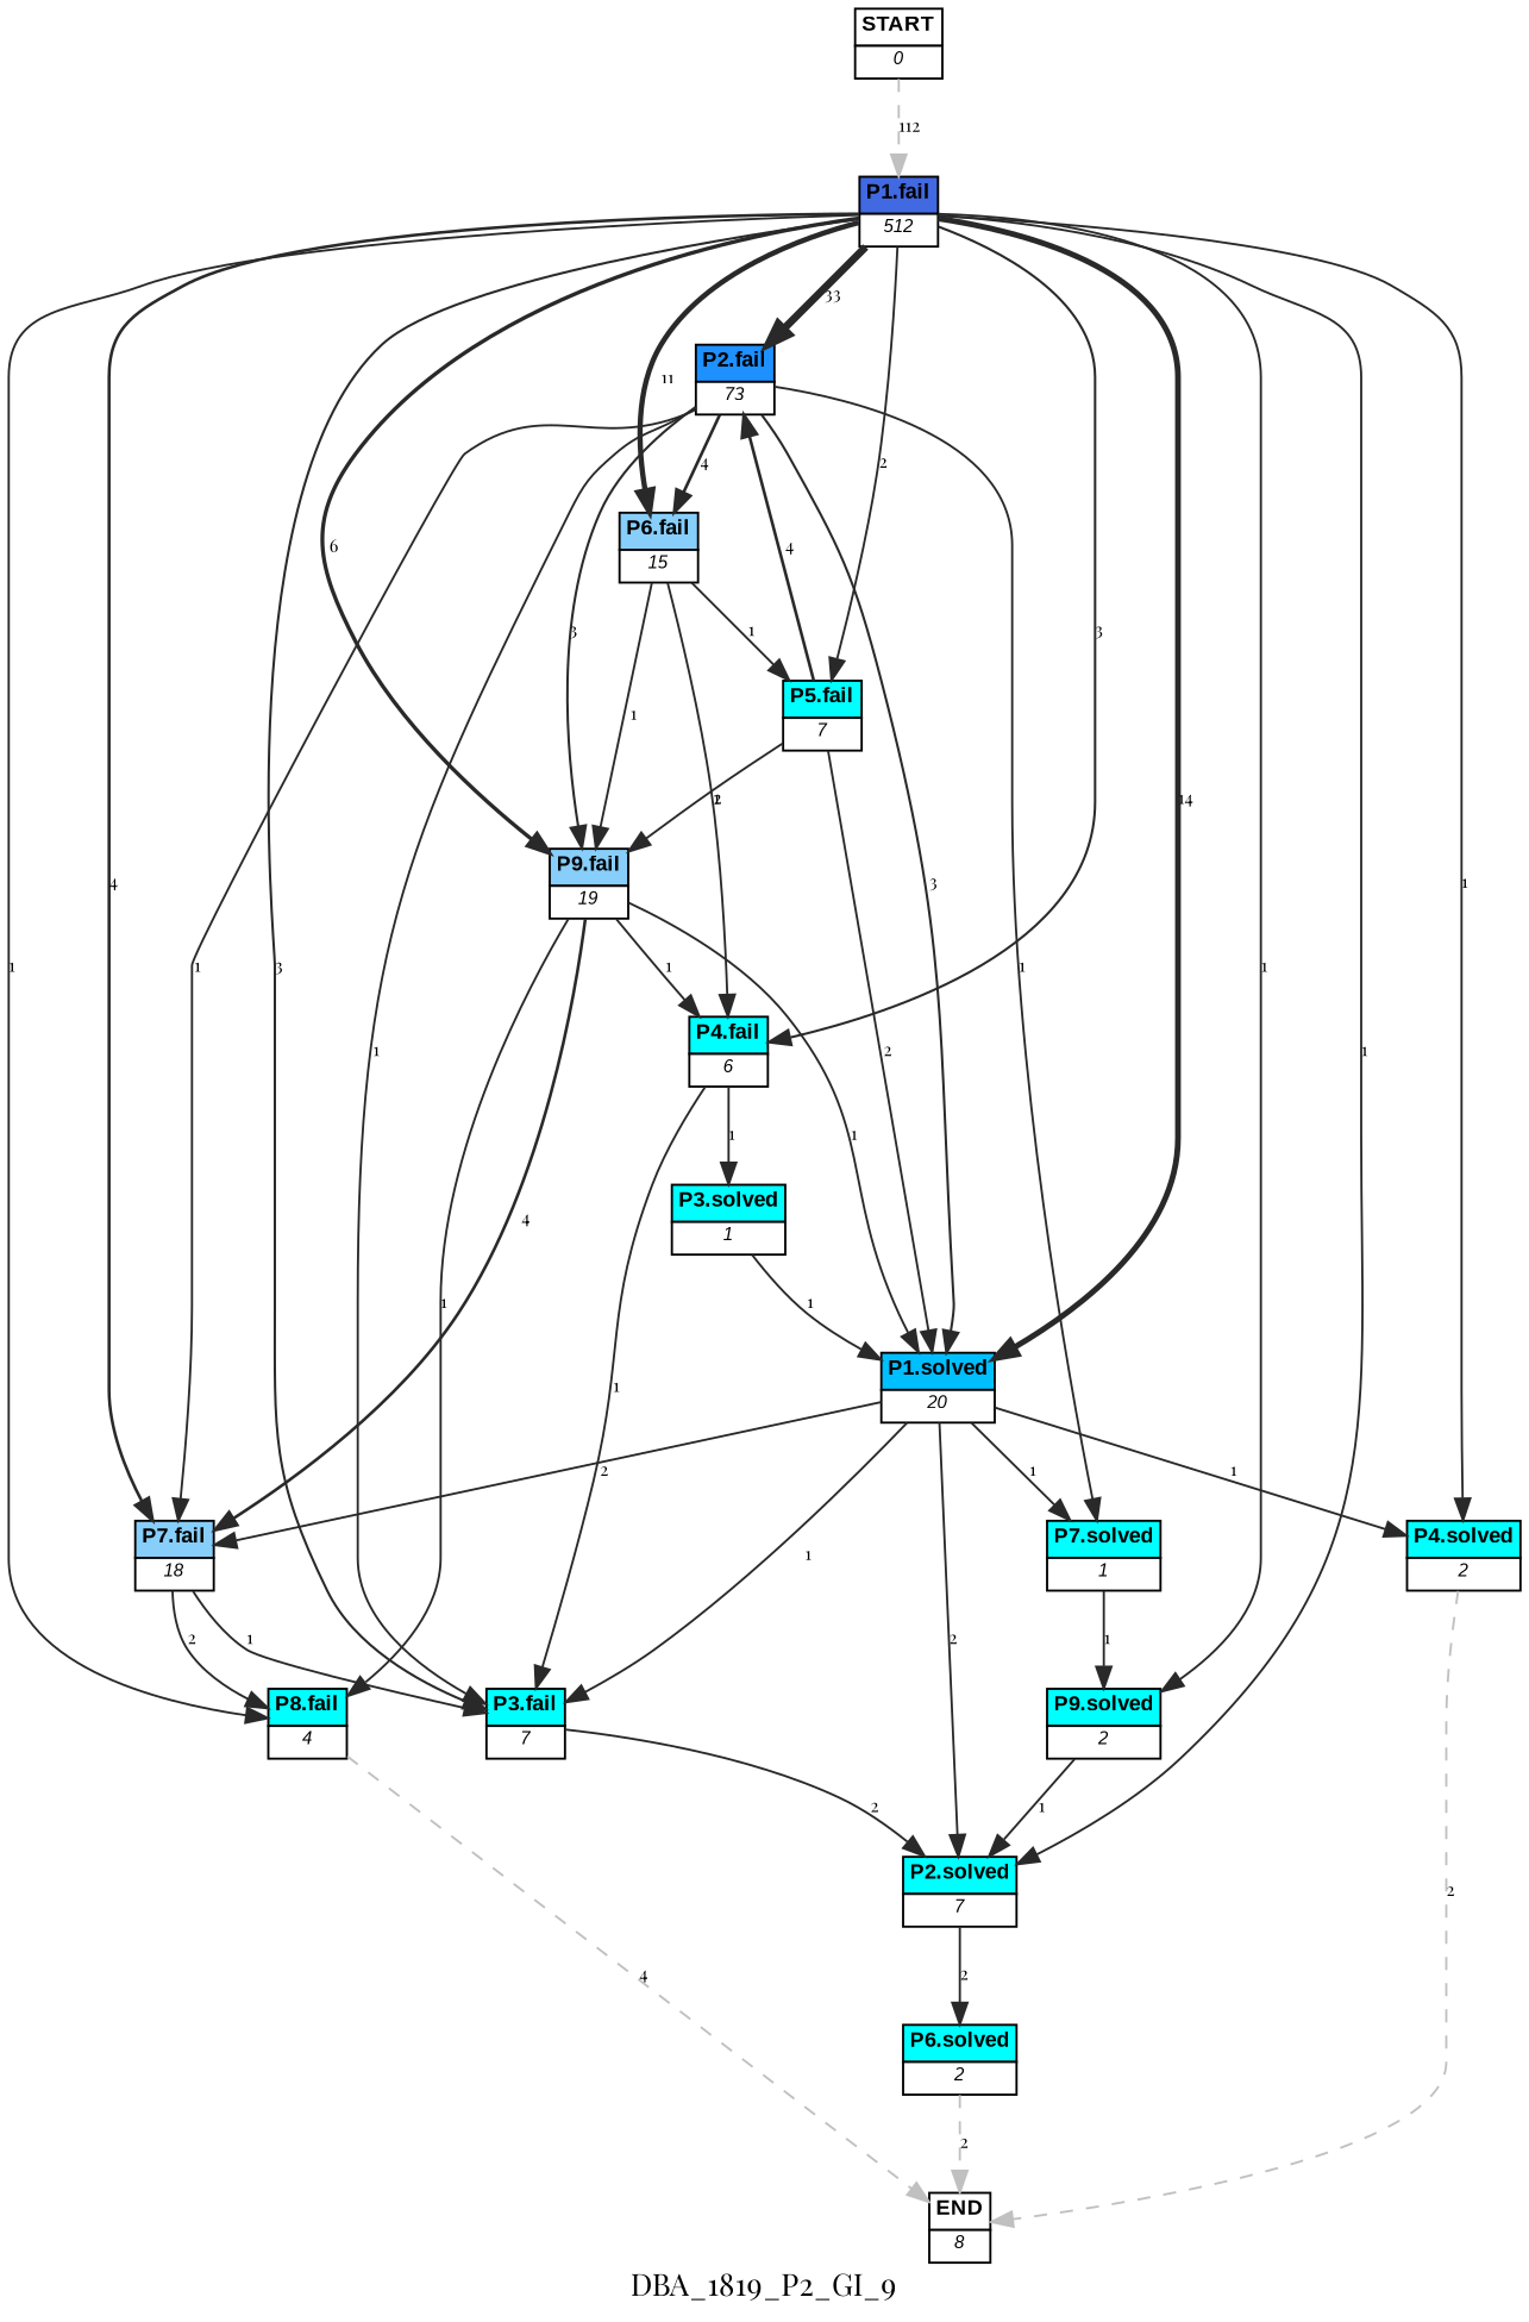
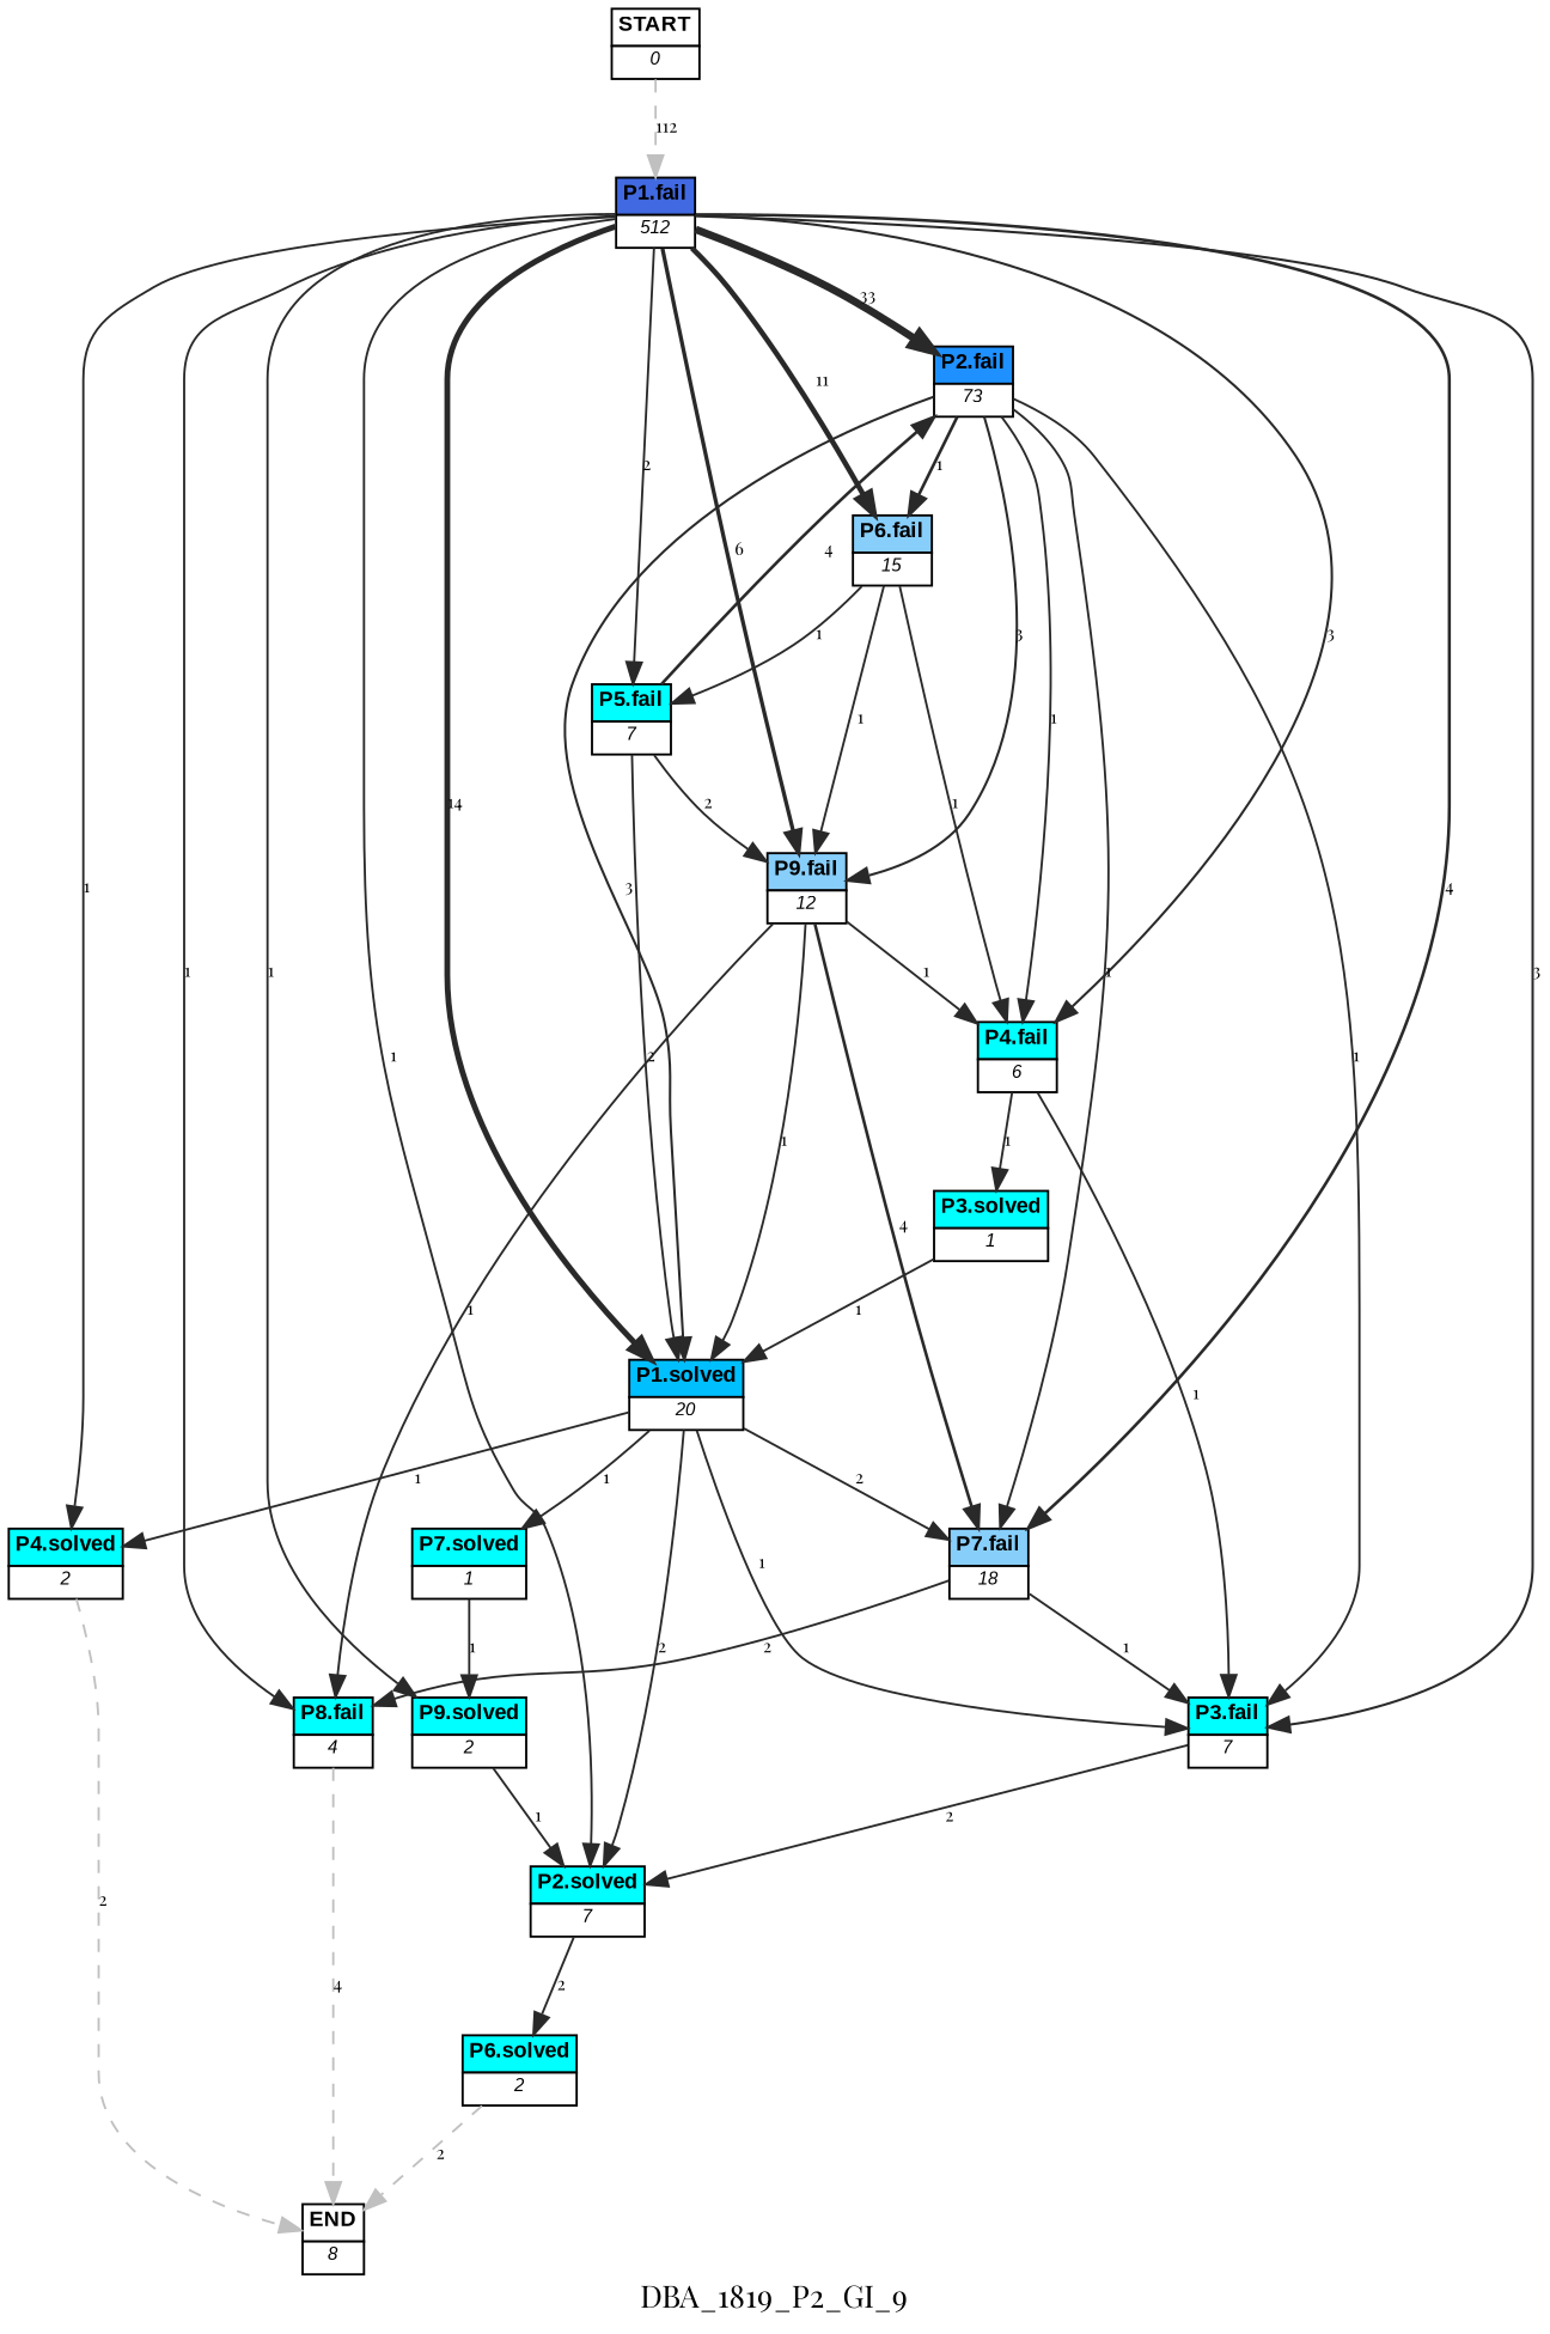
  digraph {
    fontname="Playfair Display"
    label=DBA_1819_P2_GI_9
    node [fontname="Playfair Display" shape=plain]
    edge [color=grey16 fontname="Playfair Display" fontsize=8 labelfloat=false penwidth=1]
    n1 [label=<<table border="0" cellborder="1" cellspacing="0"><tr><td bgcolor="white"><FONT face="Arial" POINT-SIZE="10"><b>START</b></FONT></td></tr><tr><td bgcolor="white"><FONT face="Arial" POINT-SIZE="8"><i>0</i></FONT></td></tr></table>>]
    n2 [label=<<table border="0" cellborder="1" cellspacing="0"><tr><td bgcolor="royalblue"><FONT face="Arial" POINT-SIZE="10"><b>P1.fail</b></FONT></td></tr><tr><td bgcolor="white"><FONT face="Arial" POINT-SIZE="8"><i>512</i></FONT></td></tr></table>>]
    n3 [label=<<table border="0" cellborder="1" cellspacing="0"><tr><td bgcolor="dodgerblue"><FONT face="Arial" POINT-SIZE="10"><b>P2.fail</b></FONT></td></tr><tr><td bgcolor="white"><FONT face="Arial" POINT-SIZE="8"><i>73</i></FONT></td></tr></table>>]
    n4 [label=<<table border="0" cellborder="1" cellspacing="0"><tr><td bgcolor="lightskyblue"><FONT face="Arial" POINT-SIZE="10"><b>P6.fail</b></FONT></td></tr><tr><td bgcolor="white"><FONT face="Arial" POINT-SIZE="8"><i>15</i></FONT></td></tr></table>>]
    n5 [label=<<table border="0" cellborder="1" cellspacing="0"><tr><td bgcolor="aqua"><FONT face="Arial" POINT-SIZE="10"><b>P5.fail</b></FONT></td></tr><tr><td bgcolor="white"><FONT face="Arial" POINT-SIZE="8"><i>7</i></FONT></td></tr></table>>]
-   n6 [label=<<table border="0" cellborder="1" cellspacing="0"><tr><td bgcolor="lightskyblue"><FONT face="Arial" POINT-SIZE="10"><b>P9.fail</b></FONT></td></tr><tr><td bgcolor="white"><FONT face="Arial" POINT-SIZE="8"><i>19</i></FONT></td></tr></table>>]
+   n6 [label=<<table border="0" cellborder="1" cellspacing="0"><tr><td bgcolor="lightskyblue"><FONT face="Arial" POINT-SIZE="10"><b>P9.fail</b></FONT></td></tr><tr><td bgcolor="white"><FONT face="Arial" POINT-SIZE="8"><i>12</i></FONT></td></tr></table>>]
    n7 [label=<<table border="0" cellborder="1" cellspacing="0"><tr><td bgcolor="lightskyblue"><FONT face="Arial" POINT-SIZE="10"><b>P7.fail</b></FONT></td></tr><tr><td bgcolor="white"><FONT face="Arial" POINT-SIZE="8"><i>18</i></FONT></td></tr></table>>]
    n8 [label=<<table border="0" cellborder="1" cellspacing="0"><tr><td bgcolor="aqua"><FONT face="Arial" POINT-SIZE="10"><b>P8.fail</b></FONT></td></tr><tr><td bgcolor="white"><FONT face="Arial" POINT-SIZE="8"><i>4</i></FONT></td></tr></table>>]
    n9 [label=<<table border="0" cellborder="1" cellspacing="0"><tr><td bgcolor="aqua"><FONT face="Arial" POINT-SIZE="10"><b>P3.fail</b></FONT></td></tr><tr><td bgcolor="white"><FONT face="Arial" POINT-SIZE="8"><i>7</i></FONT></td></tr></table>>]
    n10 [label=<<table border="0" cellborder="1" cellspacing="0"><tr><td bgcolor="aqua"><FONT face="Arial" POINT-SIZE="10"><b>P4.fail</b></FONT></td></tr><tr><td bgcolor="white"><FONT face="Arial" POINT-SIZE="8"><i>6</i></FONT></td></tr></table>>]
    n11 [label=<<table border="0" cellborder="1" cellspacing="0"><tr><td bgcolor="deepskyblue"><FONT face="Arial" POINT-SIZE="10"><b>P1.solved</b></FONT></td></tr><tr><td bgcolor="white"><FONT face="Arial" POINT-SIZE="8"><i>20</i></FONT></td></tr></table>>]
    n12 [label=<<table border="0" cellborder="1" cellspacing="0"><tr><td bgcolor="aqua"><FONT face="Arial" POINT-SIZE="10"><b>P2.solved</b></FONT></td></tr><tr><td bgcolor="white"><FONT face="Arial" POINT-SIZE="8"><i>7</i></FONT></td></tr></table>>]
    n13 [label=<<table border="0" cellborder="1" cellspacing="0"><tr><td bgcolor="aqua"><FONT face="Arial" POINT-SIZE="10"><b>P4.solved</b></FONT></td></tr><tr><td bgcolor="white"><FONT face="Arial" POINT-SIZE="8"><i>2</i></FONT></td></tr></table>>]
    n14 [label=<<table border="0" cellborder="1" cellspacing="0"><tr><td bgcolor="aqua"><FONT face="Arial" POINT-SIZE="10"><b>P9.solved</b></FONT></td></tr><tr><td bgcolor="white"><FONT face="Arial" POINT-SIZE="8"><i>2</i></FONT></td></tr></table>>]
    n15 [label=<<table border="0" cellborder="1" cellspacing="0"><tr><td bgcolor="white"><FONT face="Arial" POINT-SIZE="10"><b>END</b></FONT></td></tr><tr><td bgcolor="white"><FONT face="Arial" POINT-SIZE="8"><i>8</i></FONT></td></tr></table>>]
    n16 [label=<<table border="0" cellborder="1" cellspacing="0"><tr><td bgcolor="aqua"><FONT face="Arial" POINT-SIZE="10"><b>P3.solved</b></FONT></td></tr><tr><td bgcolor="white"><FONT face="Arial" POINT-SIZE="8"><i>1</i></FONT></td></tr></table>>]
    n17 [label=<<table border="0" cellborder="1" cellspacing="0"><tr><td bgcolor="aqua"><FONT face="Arial" POINT-SIZE="10"><b>P7.solved</b></FONT></td></tr><tr><td bgcolor="white"><FONT face="Arial" POINT-SIZE="8"><i>1</i></FONT></td></tr></table>>]
    n18 [label=<<table border="0" cellborder="1" cellspacing="0"><tr><td bgcolor="aqua"><FONT face="Arial" POINT-SIZE="10"><b>P6.solved</b></FONT></td></tr><tr><td bgcolor="white"><FONT face="Arial" POINT-SIZE="8"><i>2</i></FONT></td></tr></table>>]
    n1 -> n2 [color=grey label=112 style=dashed penwidth=""]
    n2 -> n3 [label=33 penwidth=3.49650756146648]
    n2 -> n4 [label=11 penwidth=2.39789527279837]
    n2 -> n5 [label=2]
    n2 -> n6 [label=6 penwidth=1.79175946922805]
    n2 -> n7 [label=4 penwidth=1.38629436111989]
    n2 -> n8 [label=1]
    n2 -> n9 [label=3 penwidth=1.09861228866811]
    n2 -> n10 [label=3 penwidth=1.09861228866811]
    n2 -> n11 [label=14 penwidth=2.63905732961526]
    n2 -> n12 [label=1]
    n2 -> n13 [label=1]
    n2 -> n14 [label=1]
-   n3 -> n4 [label=4 penwidth=1.38629436111989]
+   n3 -> n4 [label=1 penwidth=1.38629436111989]
    n3 -> n6 [label=3 penwidth=1.09861228866811]
    n3 -> n7 [label=1]
    n3 -> n9 [label=1]
-   n3 -> n17 [label=1]
+   n3 -> n10 [label=1]
    n3 -> n11 [label=3 penwidth=1.09861228866811]
    n4 -> n5 [label=1]
    n4 -> n6 [label=1]
    n4 -> n10 [label=1]
    n5 -> n3 [label=4 penwidth=1.38629436111989]
    n5 -> n6 [label=2]
    n5 -> n11 [label=2]
    n6 -> n7 [label=4 penwidth=1.38629436111989]
    n6 -> n8 [label=1]
    n6 -> n10 [label=1]
    n6 -> n11 [label=1]
    n7 -> n8 [label=2]
    n7 -> n9 [label=1]
    n8 -> n15 [color=grey label=4 style=dashed penwidth=""]
    n9 -> n12 [label=2]
    n10 -> n9 [label=1]
    n10 -> n16 [label=1]
    n11 -> n7 [label=2]
    n11 -> n9 [label=1]
    n11 -> n12 [label=2]
    n11 -> n13 [label=1]
    n11 -> n17 [label=1]
    n12 -> n18 [label=2]
    n13 -> n15 [color=grey label=2 style=dashed penwidth=""]
    n14 -> n12 [label=1]
    n16 -> n11 [label=1]
    n17 -> n14 [label=1]
    n18 -> n15 [color=grey label=2 style=dashed penwidth=""]
  }
